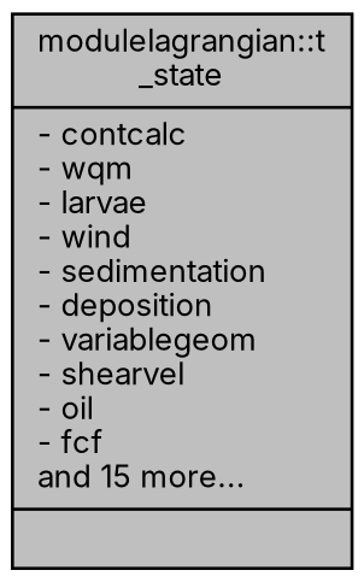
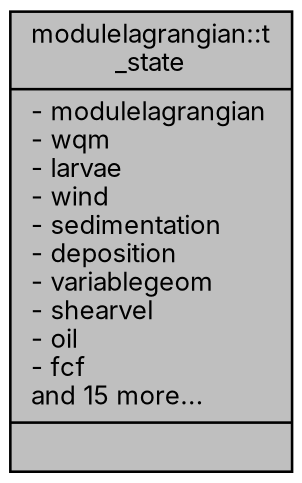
  digraph {
    fontname=Inter
-   n1 [color=black fillcolor=grey75 fontcolor=black fontname=Inter fontsize=10 height=0.2 label="{modulelagrangian::t\l_state\n|- contcalc\l- wqm\l- larvae\l- wind\l- sedimentation\l- deposition\l- variablegeom\l- shearvel\l- oil\l- fcf\land 15 more...\l|}" shape=record style=filled width=0.4]
+   n1 [color=black fillcolor=grey75 fontcolor=black fontname=Inter fontsize=10 height=0.2 label="{modulelagrangian::t\l_state\n|- modulelagrangian\l- wqm\l- larvae\l- wind\l- sedimentation\l- deposition\l- variablegeom\l- shearvel\l- oil\l- fcf\land 15 more...\l|}" shape=record style=filled width=0.4]
  }
